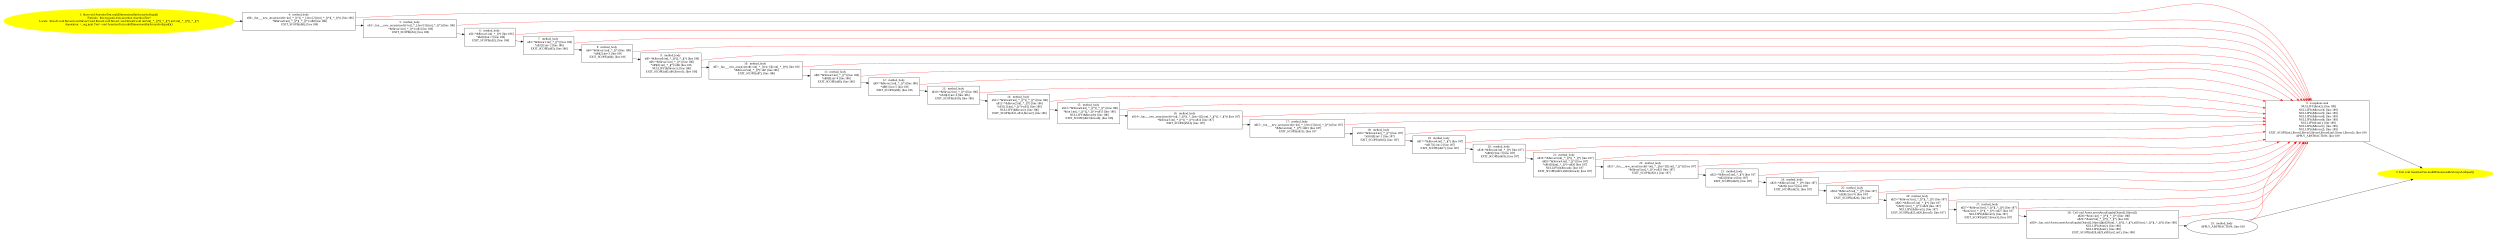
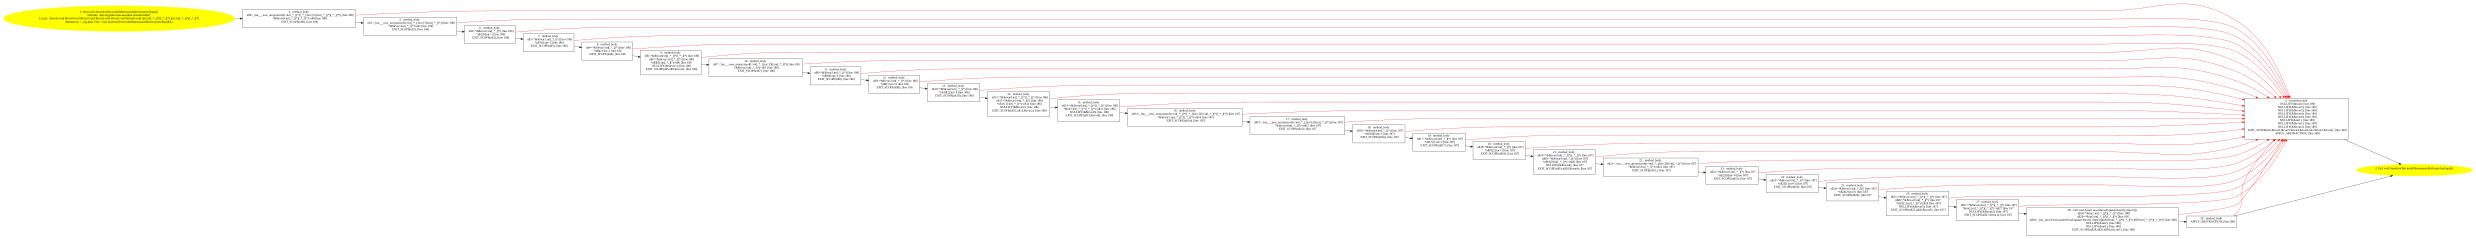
  digraph {
    rankdir=LR
    fontname="Liberation Serif"
    node [fontname="Liberation Serif" shape=box]
    edge [fontname="Liberation Serif"]
    n1 [color=yellow label="1: Start void AssertionTest.multiDimensionalIntArraysAreEqual()\nFormals:  this:org.junit.tests.assertion.AssertionTest*\nLocals:  $irvar5:void $irvar4:void $irvar3:void $irvar2:void $irvar1:void $irvar0:void int2:int[_*_](*)[_*_](*) int1:int[_*_](*)[_*_](*)\nAnnotation: <_org.junit.Test> void AssertionTest.multiDimensionalIntArraysAreEqual()() \n  " style=filled shape=""]
    n2 [label="4:  method_body \n   n$0=_fun___new_array(sizeof(t=int[_*_](*)[_*_];len=[2]):int[_*_](*)[_*_](*)) [line 186]\n  *&$irvar0:int[_*_](*)[_*_](*)=n$0 [line 186]\n  EXIT_SCOPE(n$0); [line 186]\n "]
    n3 [label="3:  exceptions sink \n   NULLIFY(&int2); [line 189]\n  NULLIFY(&$irvar3); [line 189]\n  NULLIFY(&$irvar5); [line 189]\n  NULLIFY(&$irvar4); [line 189]\n  NULLIFY(&$irvar0); [line 189]\n  NULLIFY(&int1); [line 189]\n  NULLIFY(&$irvar1); [line 189]\n  NULLIFY(&$irvar2); [line 189]\n  EXIT_SCOPE(int2,$irvar3,$irvar5,$irvar4,$irvar0,int1,$irvar1,$irvar2); [line 189]\n  APPLY_ABSTRACTION; [line 189]\n "]
    n4 [label="5:  method_body \n   n$1=_fun___new_array(sizeof(t=int[_*_];len=[3]):int[_*_](*)) [line 186]\n  *&$irvar1:int[_*_](*)=n$1 [line 186]\n  EXIT_SCOPE(n$1); [line 186]\n "]
    n5 [color=yellow label="2: Exit void AssertionTest.multiDimensionalIntArraysAreEqual() \n  " style=filled shape=""]
    n6 [label="6:  method_body \n   n$2=*&$irvar1:int[_*_](*) [line 186]\n  *n$2[0]:int=1 [line 186]\n  EXIT_SCOPE(n$2); [line 186]\n "]
    n7 [label="7:  method_body \n   n$3=*&$irvar1:int[_*_](*) [line 186]\n  *n$3[1]:int=2 [line 186]\n  EXIT_SCOPE(n$3); [line 186]\n "]
    n8 [label="8:  method_body \n   n$4=*&$irvar1:int[_*_](*) [line 186]\n  *n$4[2]:int=3 [line 186]\n  EXIT_SCOPE(n$4); [line 186]\n "]
    n9 [label="9:  method_body \n   n$5=*&$irvar0:int[_*_](*)[_*_](*) [line 186]\n  n$6=*&$irvar1:int[_*_](*) [line 186]\n  *n$5[0]:int[_*_](*)=n$6 [line 186]\n  NULLIFY(&$irvar1); [line 186]\n  EXIT_SCOPE(n$5,n$6,$irvar1); [line 186]\n "]
    n10 [label="10:  method_body \n   n$7=_fun___new_array(sizeof(t=int[_*_];len=[3]):int[_*_](*)) [line 186]\n  *&$irvar2:int[_*_](*)=n$7 [line 186]\n  EXIT_SCOPE(n$7); [line 186]\n "]
    n11 [label="11:  method_body \n   n$8=*&$irvar2:int[_*_](*) [line 186]\n  *n$8[0]:int=4 [line 186]\n  EXIT_SCOPE(n$8); [line 186]\n "]
    n12 [label="12:  method_body \n   n$9=*&$irvar2:int[_*_](*) [line 186]\n  *n$9[1]:int=5 [line 186]\n  EXIT_SCOPE(n$9); [line 186]\n "]
    n13 [label="13:  method_body \n   n$10=*&$irvar2:int[_*_](*) [line 186]\n  *n$10[2]:int=6 [line 186]\n  EXIT_SCOPE(n$10); [line 186]\n "]
    n14 [label="14:  method_body \n   n$11=*&$irvar0:int[_*_](*)[_*_](*) [line 186]\n  n$12=*&$irvar2:int[_*_](*) [line 186]\n  *n$11[1]:int[_*_](*)=n$12 [line 186]\n  NULLIFY(&$irvar2); [line 186]\n  EXIT_SCOPE(n$11,n$12,$irvar2); [line 186]\n "]
    n15 [label="15:  method_body \n   n$13=*&$irvar0:int[_*_](*)[_*_](*) [line 186]\n  *&int1:int[_*_](*)[_*_](*)=n$13 [line 186]\n  NULLIFY(&$irvar0); [line 186]\n  EXIT_SCOPE(n$13,$irvar0); [line 186]\n "]
    n16 [label="16:  method_body \n   n$14=_fun___new_array(sizeof(t=int[_*_](*)[_*_];len=[2]):int[_*_](*)[_*_](*)) [line 187]\n  *&$irvar3:int[_*_](*)[_*_](*)=n$14 [line 187]\n  EXIT_SCOPE(n$14); [line 187]\n "]
    n17 [label="17:  method_body \n   n$15=_fun___new_array(sizeof(t=int[_*_];len=[3]):int[_*_](*)) [line 187]\n  *&$irvar4:int[_*_](*)=n$15 [line 187]\n  EXIT_SCOPE(n$15); [line 187]\n "]
    n18 [label="18:  method_body \n   n$16=*&$irvar4:int[_*_](*) [line 187]\n  *n$16[0]:int=1 [line 187]\n  EXIT_SCOPE(n$16); [line 187]\n "]
    n19 [label="19:  method_body \n   n$17=*&$irvar4:int[_*_](*) [line 187]\n  *n$17[1]:int=2 [line 187]\n  EXIT_SCOPE(n$17); [line 187]\n "]
    n20 [label="20:  method_body \n   n$18=*&$irvar4:int[_*_](*) [line 187]\n  *n$18[2]:int=3 [line 187]\n  EXIT_SCOPE(n$18); [line 187]\n "]
    n21 [label="21:  method_body \n   n$19=*&$irvar3:int[_*_](*)[_*_](*) [line 187]\n  n$20=*&$irvar4:int[_*_](*) [line 187]\n  *n$19[0]:int[_*_](*)=n$20 [line 187]\n  NULLIFY(&$irvar4); [line 187]\n  EXIT_SCOPE(n$19,n$20,$irvar4); [line 187]\n "]
    n22 [label="22:  method_body \n   n$21=_fun___new_array(sizeof(t=int[_*_];len=[3]):int[_*_](*)) [line 187]\n  *&$irvar5:int[_*_](*)=n$21 [line 187]\n  EXIT_SCOPE(n$21); [line 187]\n "]
    n23 [label="23:  method_body \n   n$22=*&$irvar5:int[_*_](*) [line 187]\n  *n$22[0]:int=4 [line 187]\n  EXIT_SCOPE(n$22); [line 187]\n "]
    n24 [label="24:  method_body \n   n$23=*&$irvar5:int[_*_](*) [line 187]\n  *n$23[1]:int=5 [line 187]\n  EXIT_SCOPE(n$23); [line 187]\n "]
    n25 [label="25:  method_body \n   n$24=*&$irvar5:int[_*_](*) [line 187]\n  *n$24[2]:int=6 [line 187]\n  EXIT_SCOPE(n$24); [line 187]\n "]
    n26 [label="26:  method_body \n   n$25=*&$irvar3:int[_*_](*)[_*_](*) [line 187]\n  n$26=*&$irvar5:int[_*_](*) [line 187]\n  *n$25[1]:int[_*_](*)=n$26 [line 187]\n  NULLIFY(&$irvar5); [line 187]\n  EXIT_SCOPE(n$25,n$26,$irvar5); [line 187]\n "]
    n27 [label="27:  method_body \n   n$27=*&$irvar3:int[_*_](*)[_*_](*) [line 187]\n  *&int2:int[_*_](*)[_*_](*)=n$27 [line 187]\n  NULLIFY(&$irvar3); [line 187]\n  EXIT_SCOPE(n$27,$irvar3); [line 187]\n "]
    n28 [label="28:  Call void Assert.assertArrayEquals(Object[],Object[]) \n   n$28=*&int1:int[_*_](*)[_*_](*) [line 188]\n  n$29=*&int2:int[_*_](*)[_*_](*) [line 188]\n  n$30=_fun_void Assert.assertArrayEquals(Object[],Object[])(n$28:int[_*_](*)[_*_](*),n$29:int[_*_](*)[_*_](*)) [line 188]\n  NULLIFY(&int2); [line 188]\n  NULLIFY(&int1); [line 188]\n  EXIT_SCOPE(n$28,n$29,n$30,int2,int1); [line 188]\n "]
-   n29 [label="29:  method_body \n   APPLY_ABSTRACTION; [line 189]\n " shape=ellipse]
+   n29 [label="29:  method_body \n   APPLY_ABSTRACTION; [line 189]\n "]
    n1 -> n2
    n2 -> n3 [color=red]
    n2 -> n4
    n3 -> n5
    n4 -> n3 [color=red]
    n4 -> n6
    n6 -> n3 [color=red]
    n6 -> n7
    n7 -> n3 [color=red]
    n7 -> n8
    n8 -> n3 [color=red]
    n8 -> n9
    n9 -> n3 [color=red]
    n9 -> n10
    n10 -> n3 [color=red]
    n10 -> n11
    n11 -> n3 [color=red]
    n11 -> n12
    n12 -> n3 [color=red]
    n12 -> n13
    n13 -> n3 [color=red]
    n13 -> n14
    n14 -> n3 [color=red]
    n14 -> n15
    n15 -> n3 [color=red]
    n15 -> n16
    n16 -> n3 [color=red]
    n16 -> n17
    n17 -> n3 [color=red]
    n17 -> n18
    n18 -> n3 [color=red]
    n18 -> n19
    n19 -> n3 [color=red]
    n19 -> n20
    n20 -> n3 [color=red]
    n20 -> n21
    n21 -> n3 [color=red]
    n21 -> n22
    n22 -> n3 [color=red]
    n22 -> n23
    n23 -> n3 [color=red]
    n23 -> n24
    n24 -> n3 [color=red]
    n24 -> n25
    n25 -> n3 [color=red]
    n25 -> n26
    n26 -> n3 [color=red]
    n26 -> n27
    n27 -> n3 [color=red]
    n27 -> n28
    n28 -> n3 [color=red]
    n28 -> n29
    n29 -> n3 [color=red]
    n29 -> n5
  }
